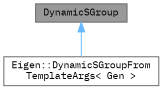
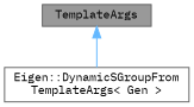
  digraph {
    fontname="IBM Plex Mono"
    node [color=gray40 fontname="IBM Plex Mono" fontsize=10 shape=box style=filled]
-   n1 [fillcolor=grey60 fontcolor=black height=0.2 label=DynamicSGroup width=0.4]
+   n1 [fillcolor=grey60 fontcolor=black height=0.2 label=TemplateArgs width=0.4]
    n2 [fillcolor=white height=0.2 label="Eigen::DynamicSGroupFrom\lTemplateArgs\< Gen \>" width=0.4]
    n1 -> n2 [color=steelblue1 dir=back fontname="IBM Plex Mono" fontsize=10 labelfontname=Helvetica labelfontsize=10 style=solid]
  }
